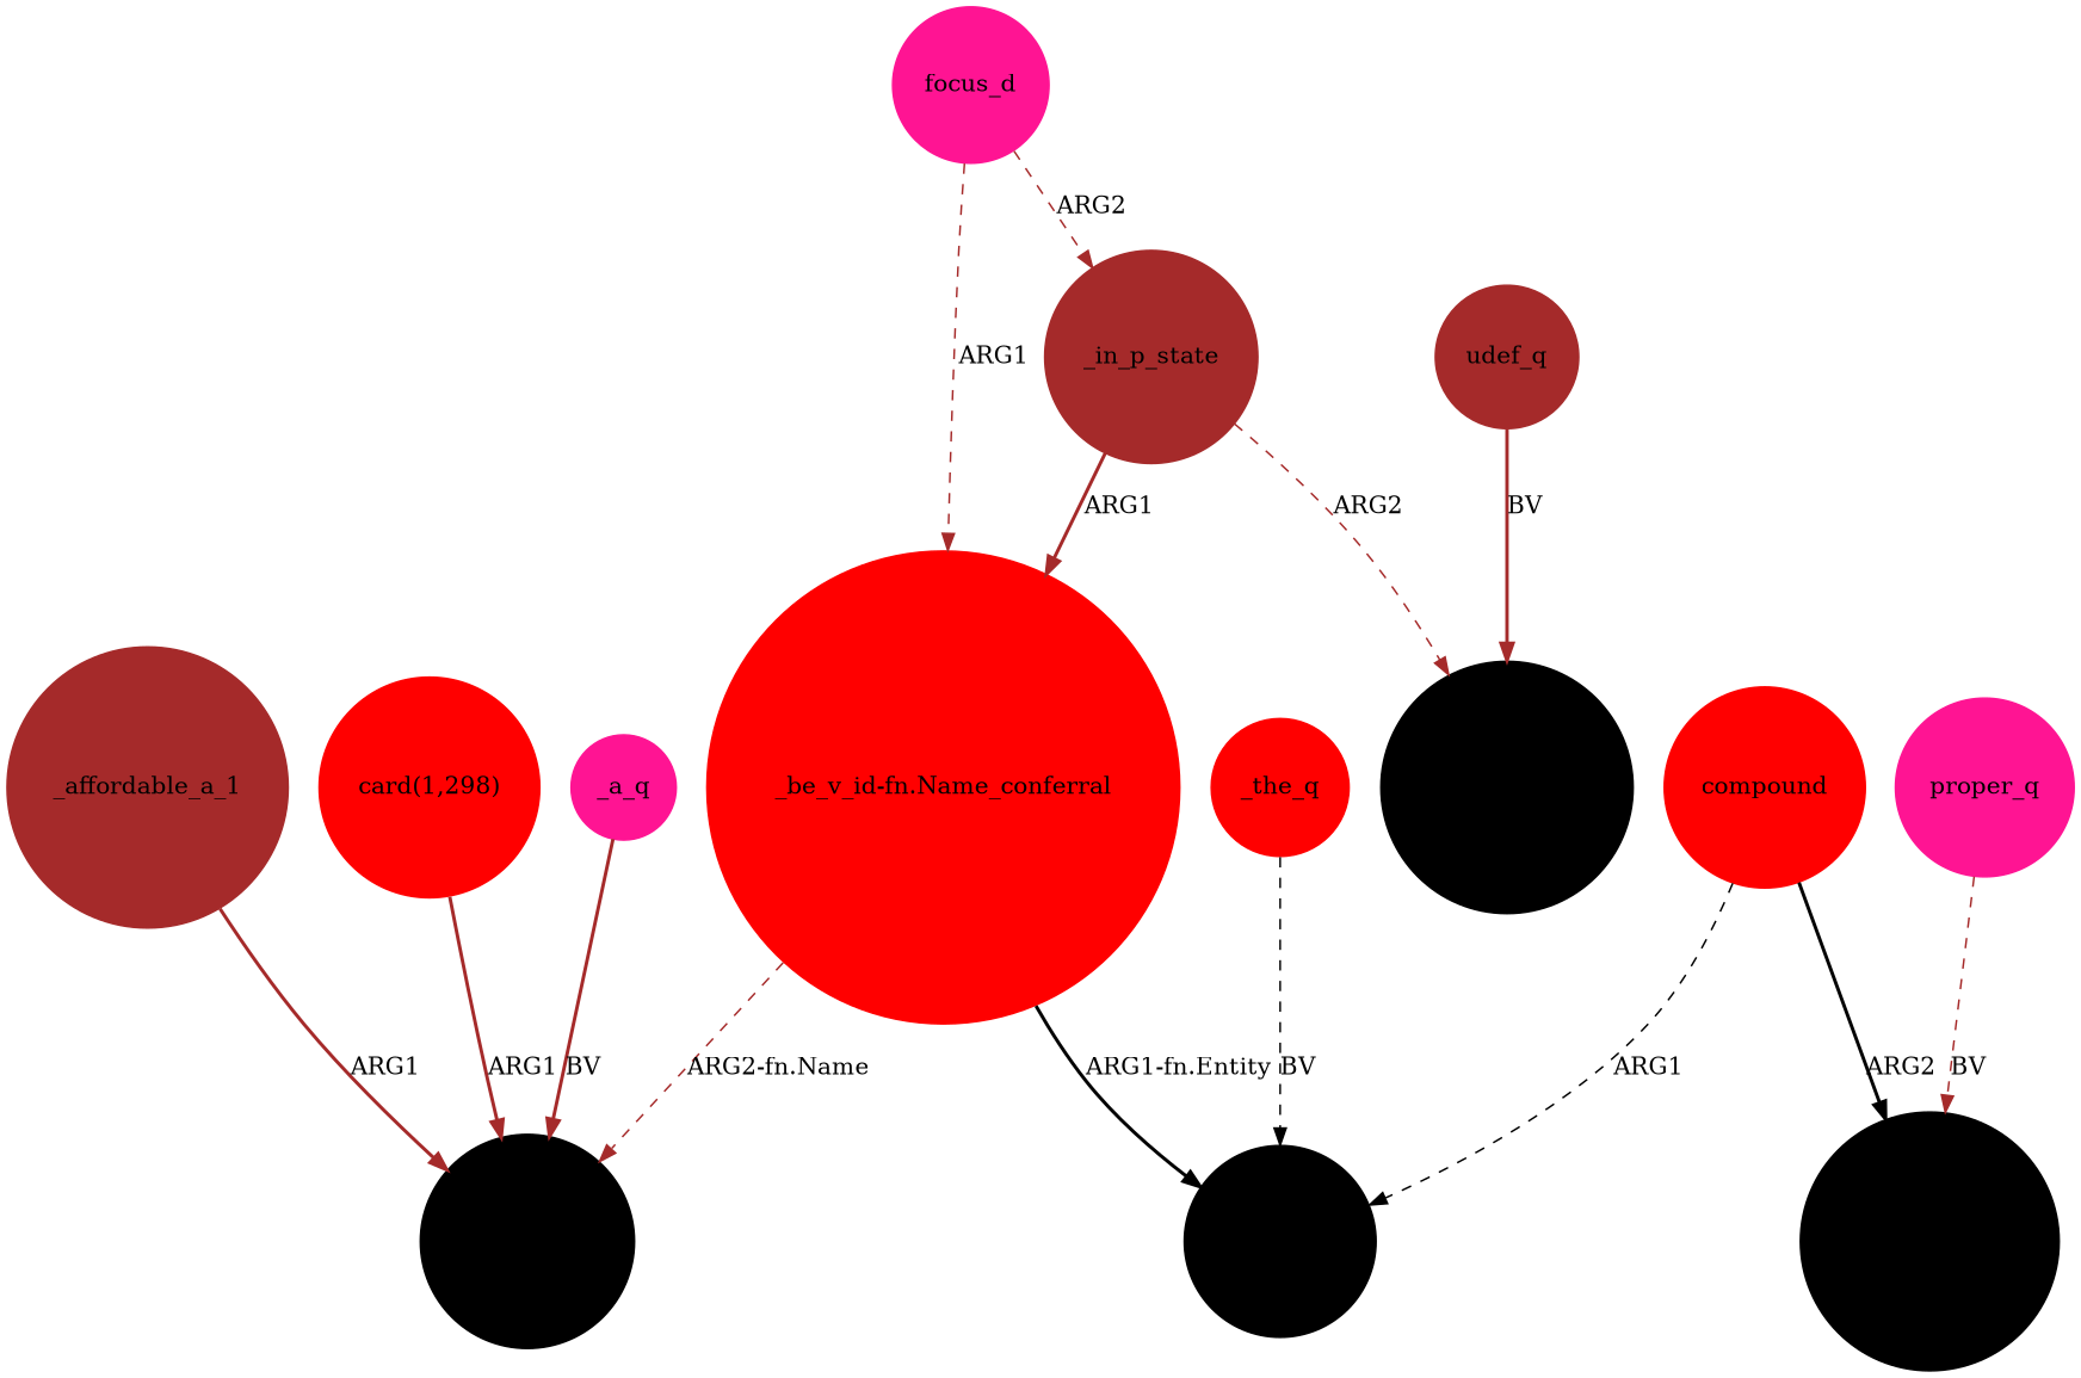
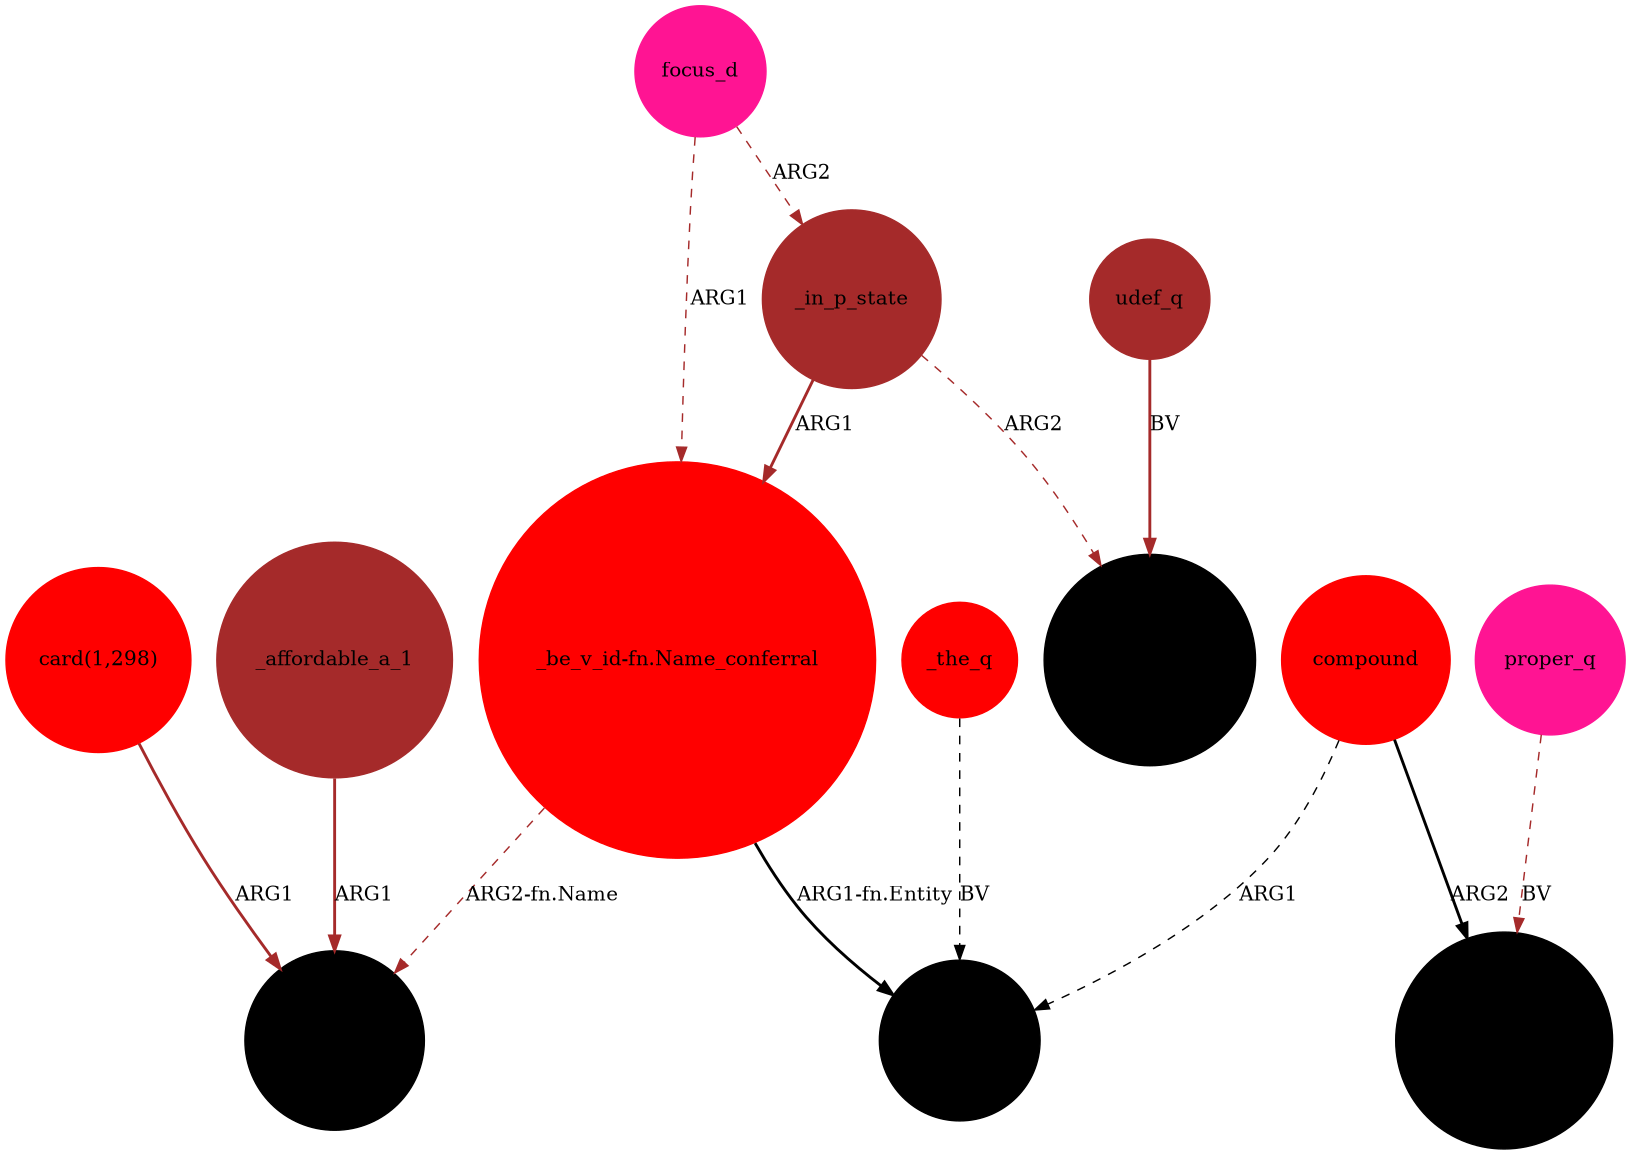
  digraph {
    node [shape=circle style=filled color=red]
    edge [color=brown style=dashed]
    _the_q
    "named(II)" [color=black]
    "_be_v_id-fn.Name_conferral"
    _dollar_n_1 [color=black]
    _affordable_a_1 [color=brown]
    proper_q [color=deeppink]
    "named(Apple)" [color=black]
    compound
    focus_d [color=deeppink]
    _in_p_state [color=brown]
    "card(1,298)"
    _addition_n_1 [color=black]
    udef_q [color=brown]
-   _a_q [color=deeppink]
    _the_q -> "named(II)" [label=BV color=black]
    "_be_v_id-fn.Name_conferral" -> "named(II)" [label="ARG1-fn.Entity" color=black style=bold]
    "_be_v_id-fn.Name_conferral" -> _dollar_n_1 [label="ARG2-fn.Name"]
    _affordable_a_1 -> _dollar_n_1 [label=ARG1 style=bold]
    proper_q -> "named(Apple)" [label=BV]
    compound -> "named(II)" [label=ARG1 color=black]
    compound -> "named(Apple)" [label=ARG2 color=black style=bold]
    focus_d -> "_be_v_id-fn.Name_conferral" [label=ARG1]
    focus_d -> _in_p_state [label=ARG2]
    _in_p_state -> "_be_v_id-fn.Name_conferral" [label=ARG1 style=bold]
    _in_p_state -> _addition_n_1 [label=ARG2]
    "card(1,298)" -> _dollar_n_1 [label=ARG1 style=bold]
    udef_q -> _addition_n_1 [label=BV style=bold]
-   _a_q -> _dollar_n_1 [label=BV style=bold]
  }
